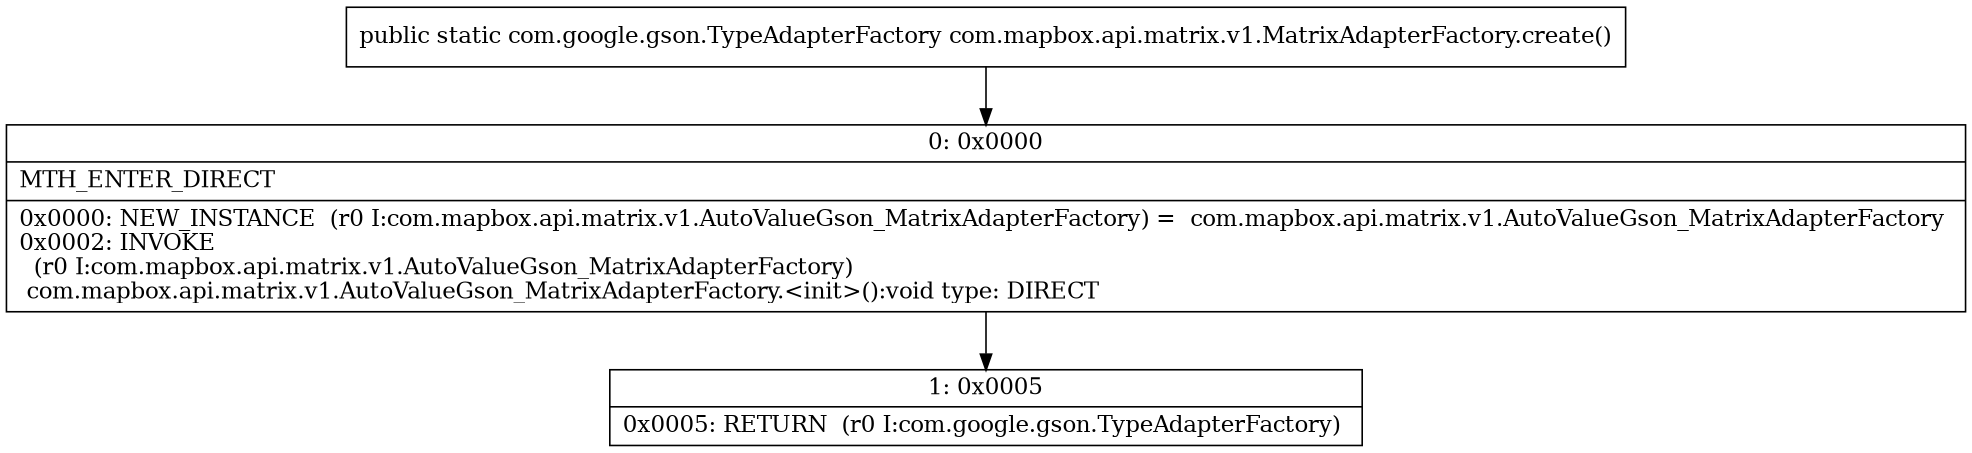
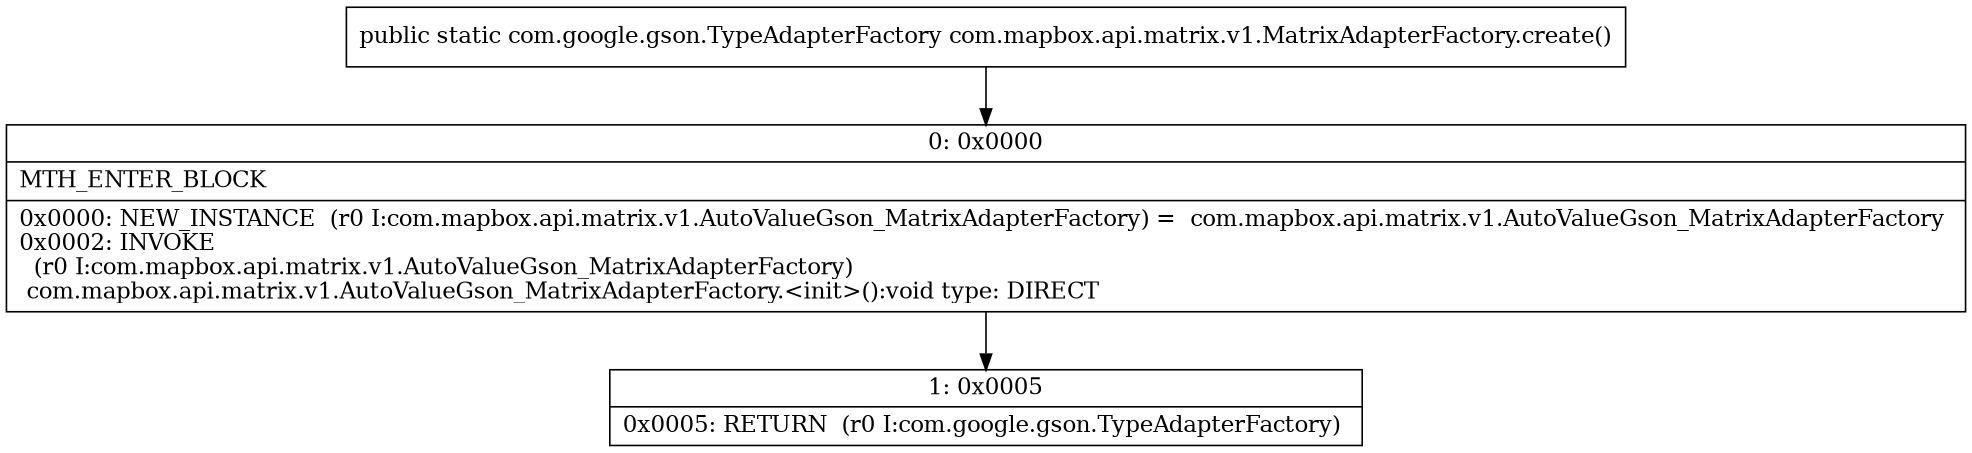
  digraph {
    node [shape=record]
-   n1 [label="{0\:\ 0x0000|MTH_ENTER_DIRECT\l|0x0000: NEW_INSTANCE  (r0 I:com.mapbox.api.matrix.v1.AutoValueGson_MatrixAdapterFactory) =  com.mapbox.api.matrix.v1.AutoValueGson_MatrixAdapterFactory \l0x0002: INVOKE  \l  (r0 I:com.mapbox.api.matrix.v1.AutoValueGson_MatrixAdapterFactory)\l com.mapbox.api.matrix.v1.AutoValueGson_MatrixAdapterFactory.\<init\>():void type: DIRECT \l}"]
+   n1 [label="{0\:\ 0x0000|MTH_ENTER_BLOCK\l|0x0000: NEW_INSTANCE  (r0 I:com.mapbox.api.matrix.v1.AutoValueGson_MatrixAdapterFactory) =  com.mapbox.api.matrix.v1.AutoValueGson_MatrixAdapterFactory \l0x0002: INVOKE  \l  (r0 I:com.mapbox.api.matrix.v1.AutoValueGson_MatrixAdapterFactory)\l com.mapbox.api.matrix.v1.AutoValueGson_MatrixAdapterFactory.\<init\>():void type: DIRECT \l}"]
    n2 [label="{1\:\ 0x0005|0x0005: RETURN  (r0 I:com.google.gson.TypeAdapterFactory) \l}"]
    n3 [label="{public static com.google.gson.TypeAdapterFactory com.mapbox.api.matrix.v1.MatrixAdapterFactory.create() }"]
    n1 -> n2
    n3 -> n1
  }
